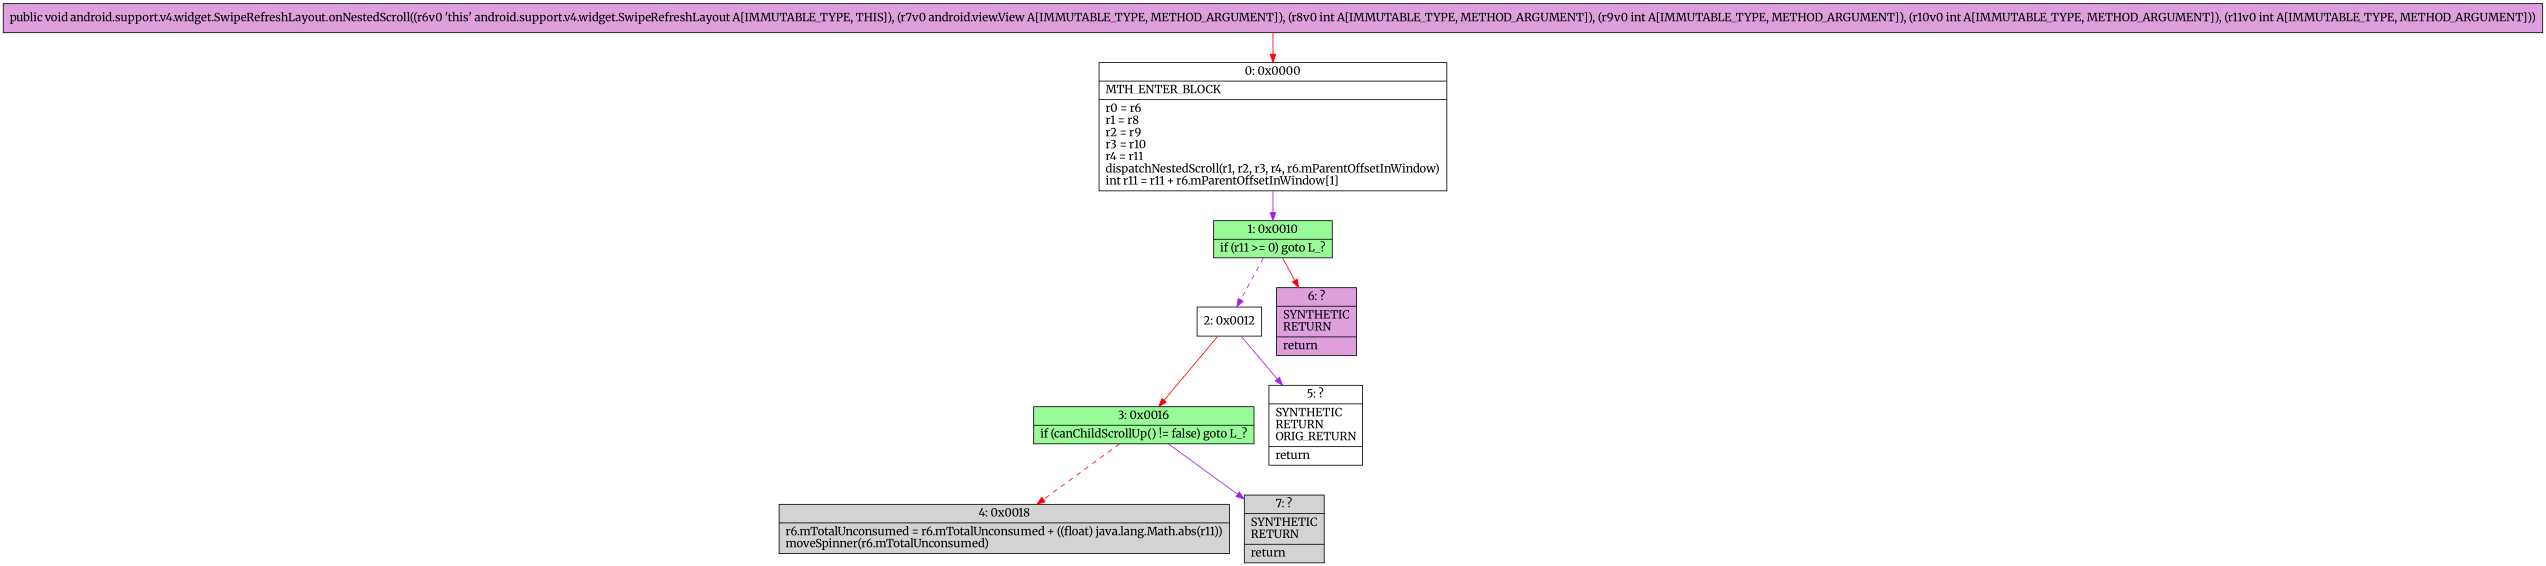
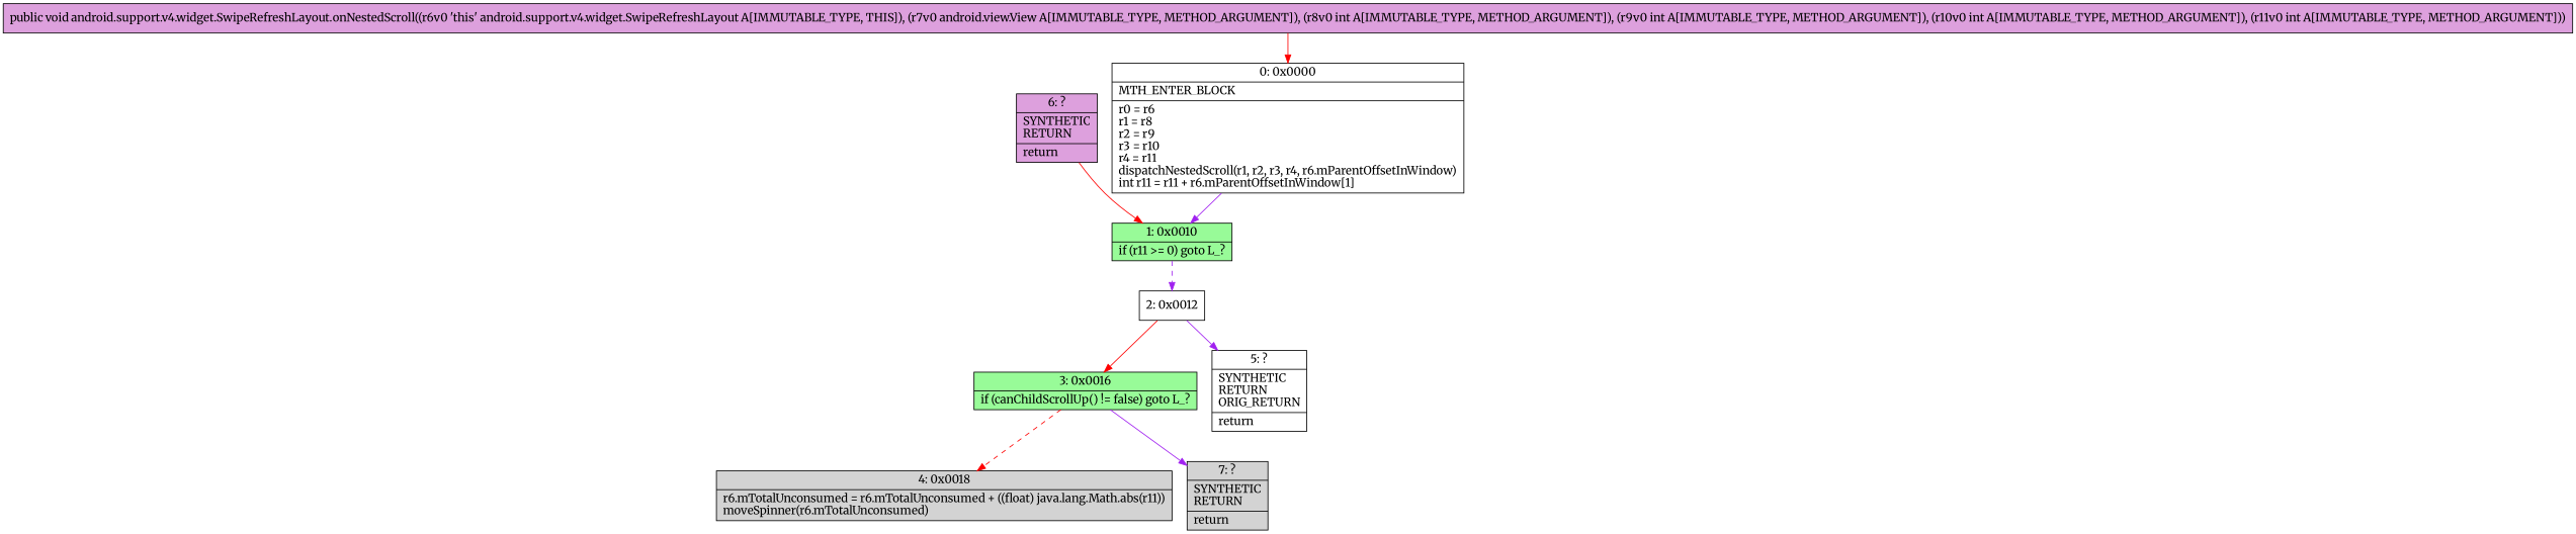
  digraph {
    fontname=Merriweather
    node [fillcolor=white fontname=Merriweather shape=record style=filled]
    edge [color=purple fontname=Merriweather]
    n1 [label="{0\:\ 0x0000|MTH_ENTER_BLOCK\l|r0 = r6\lr1 = r8\lr2 = r9\lr3 = r10\lr4 = r11\ldispatchNestedScroll(r1, r2, r3, r4, r6.mParentOffsetInWindow)\lint r11 = r11 + r6.mParentOffsetInWindow[1]\l}"]
    n2 [fillcolor=palegreen label="{1\:\ 0x0010|if (r11 \>= 0) goto L_?\l}"]
    n3 [label="{2\:\ 0x0012}"]
    n4 [fillcolor=plum label="{6\:\ ?|SYNTHETIC\lRETURN\l|return\l}"]
    n5 [fillcolor=palegreen label="{3\:\ 0x0016|if (canChildScrollUp() != false) goto L_?\l}"]
    n6 [label="{5\:\ ?|SYNTHETIC\lRETURN\lORIG_RETURN\l|return\l}"]
    n7 [fillcolor=lightgrey label="{4\:\ 0x0018|r6.mTotalUnconsumed = r6.mTotalUnconsumed + ((float) java.lang.Math.abs(r11))\lmoveSpinner(r6.mTotalUnconsumed)\l}"]
    n8 [fillcolor=lightgrey label="{7\:\ ?|SYNTHETIC\lRETURN\l|return\l}"]
    n9 [fillcolor=plum label="{public void android.support.v4.widget.SwipeRefreshLayout.onNestedScroll((r6v0 'this' android.support.v4.widget.SwipeRefreshLayout A[IMMUTABLE_TYPE, THIS]), (r7v0 android.view.View A[IMMUTABLE_TYPE, METHOD_ARGUMENT]), (r8v0 int A[IMMUTABLE_TYPE, METHOD_ARGUMENT]), (r9v0 int A[IMMUTABLE_TYPE, METHOD_ARGUMENT]), (r10v0 int A[IMMUTABLE_TYPE, METHOD_ARGUMENT]), (r11v0 int A[IMMUTABLE_TYPE, METHOD_ARGUMENT])) }"]
    n1 -> n2
    n2 -> n3 [style=dashed]
-   n2 -> n4 [color=red]
+   n4 -> n2 [color=red]
    n3 -> n5 [color=red]
    n3 -> n6
    n5 -> n7 [color=red style=dashed]
    n5 -> n8
    n9 -> n1 [color=red]
  }
